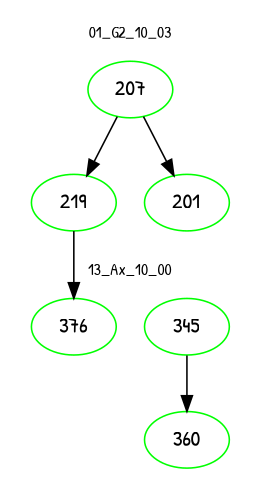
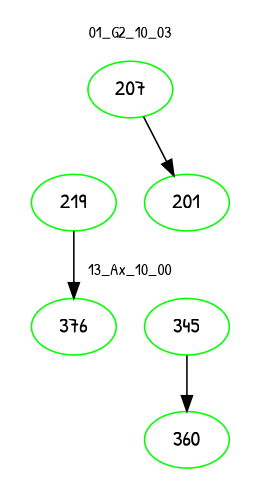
  digraph {
    fontname="Patrick Hand"
    node [color=green fontname="Patrick Hand"]
    edge [color=black fontname="Patrick Hand"]
    n1 [label=345]
    n2 [label=376]
    n3 [label=360]
    n4 [label=207]
    n5 [label=219]
    n6 [label=201]
    subgraph cluster_1 {
      color=white
      fontsize=10
      label="13_Ax_10_00"
      n1
      n2
      n3
    }
    subgraph cluster_2 {
      color=white
      fontsize=10
      label="01_G2_10_03"
      n4
      n5
      n6
    }
    n1 -> n3
-   n4 -> n5
    n4 -> n6
    n5 -> n2
  }
